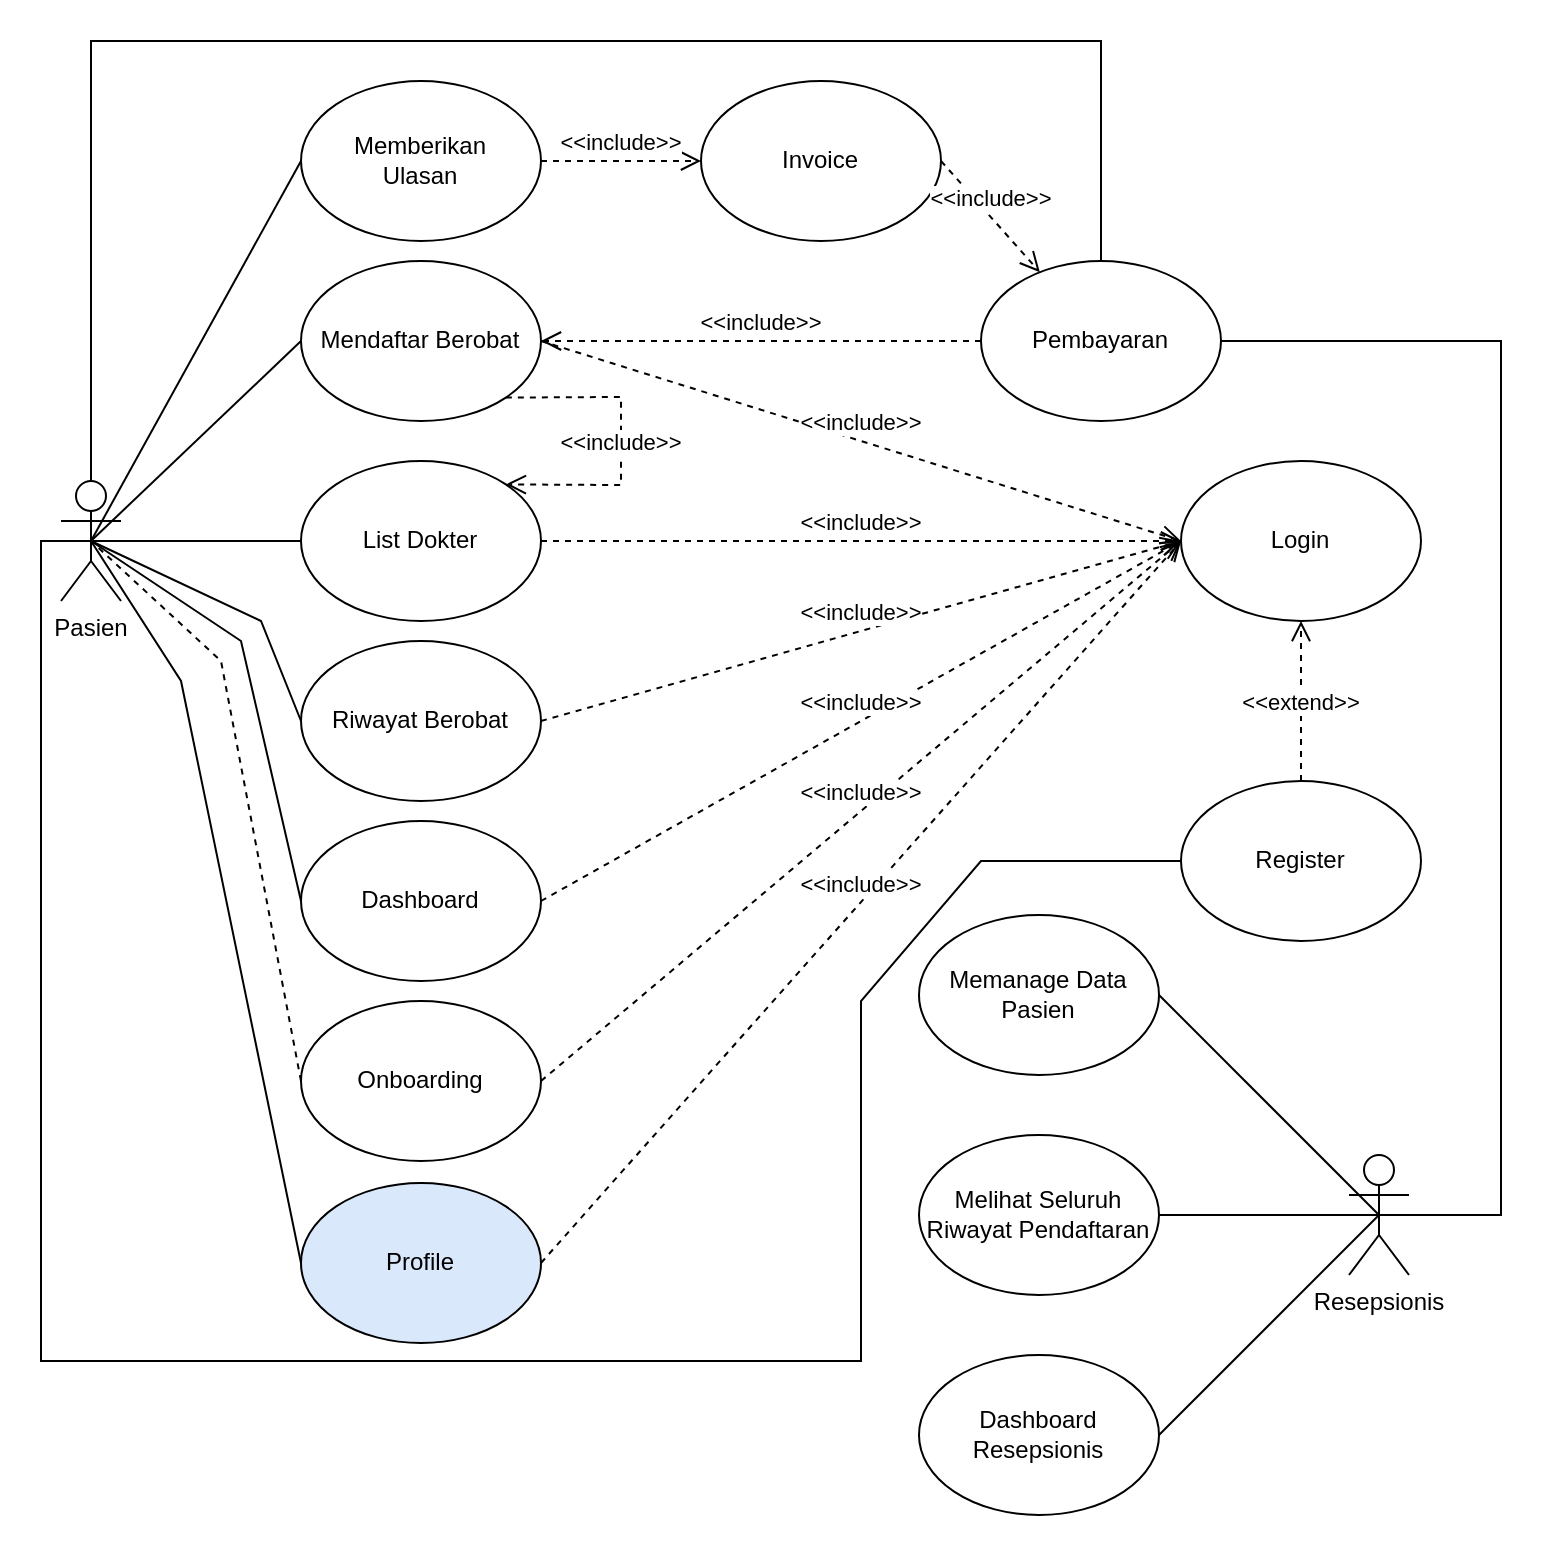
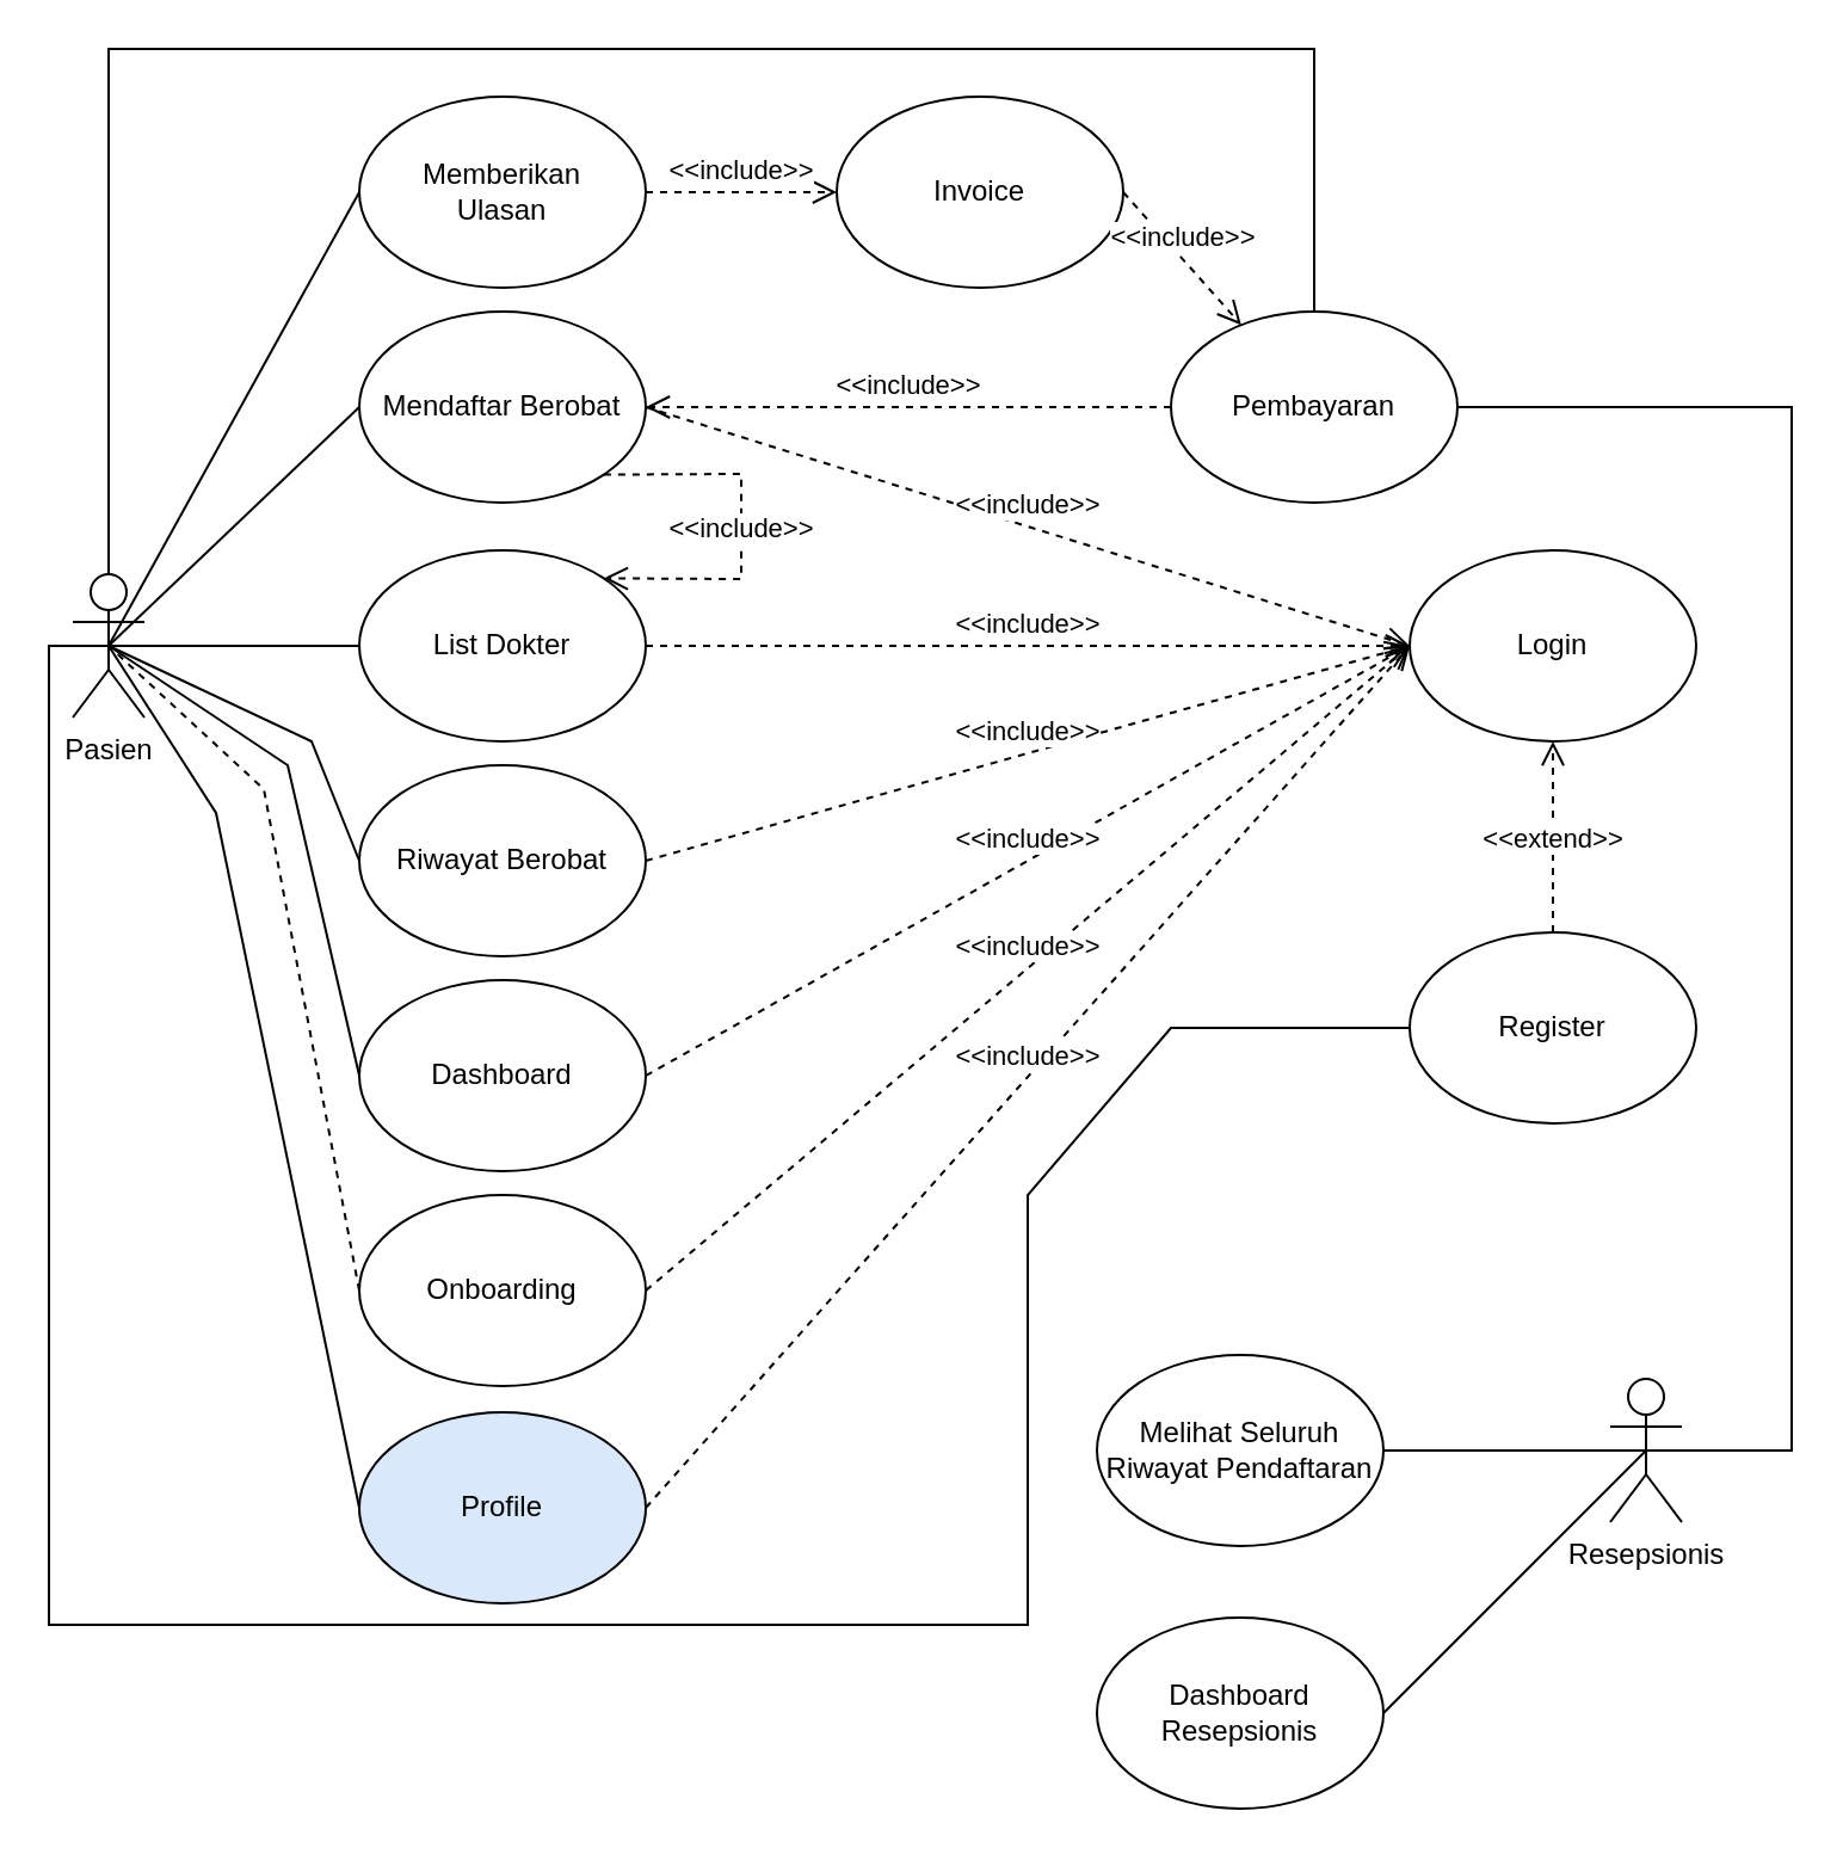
  <mxCell id="0" />
  <mxCell id="1" parent="0" />
  <mxCell id="2" value="List Dokter" style="ellipse;whiteSpace=wrap;html=1;" parent="1" vertex="1"><mxGeometry x="150" y="230" width="120" height="80" as="geometry" /></mxCell>
  <mxCell id="3" value="Mendaftar Berobat" style="ellipse;whiteSpace=wrap;html=1;" parent="1" vertex="1"><mxGeometry x="150" y="130" width="120" height="80" as="geometry" /></mxCell>
  <mxCell id="4" value="Pasien" style="shape=umlActor;verticalLabelPosition=bottom;verticalAlign=top;html=1;outlineConnect=0;" parent="1" vertex="1"><mxGeometry x="30" y="240" width="30" height="60" as="geometry" /></mxCell>
  <mxCell id="5" value="Pembayaran" style="ellipse;whiteSpace=wrap;html=1;" parent="1" vertex="1"><mxGeometry x="490" y="130" width="120" height="80" as="geometry" /></mxCell>
  <mxCell id="6" value="Login" style="ellipse;whiteSpace=wrap;html=1;" parent="1" vertex="1"><mxGeometry x="590" y="230" width="120" height="80" as="geometry" /></mxCell>
  <mxCell id="7" value="Register" style="ellipse;whiteSpace=wrap;html=1;" parent="1" vertex="1"><mxGeometry x="590" y="390" width="120" height="80" as="geometry" /></mxCell>
  <mxCell id="8" value="Riwayat Berobat" style="ellipse;whiteSpace=wrap;html=1;" parent="1" vertex="1"><mxGeometry x="150" y="320" width="120" height="80" as="geometry" /></mxCell>
  <mxCell id="9" value="Dashboard" style="ellipse;whiteSpace=wrap;html=1;" parent="1" vertex="1"><mxGeometry x="150" y="410" width="120" height="80" as="geometry" /></mxCell>
  <mxCell id="10" value="Invoice" style="ellipse;whiteSpace=wrap;html=1;" parent="1" vertex="1"><mxGeometry x="350" y="40" width="120" height="80" as="geometry" /></mxCell>
  <mxCell id="11" value="Memberikan&lt;br&gt;Ulasan" style="ellipse;whiteSpace=wrap;html=1;" parent="1" vertex="1"><mxGeometry x="150" y="40" width="120" height="80" as="geometry" /></mxCell>
  <mxCell id="12" value="Onboarding" style="ellipse;whiteSpace=wrap;html=1;" parent="1" vertex="1"><mxGeometry x="150" y="500" width="120" height="80" as="geometry" /></mxCell>
  <mxCell id="13" value="Resepsionis" style="shape=umlActor;verticalLabelPosition=bottom;verticalAlign=top;html=1;outlineConnect=0;" parent="1" vertex="1"><mxGeometry x="674" y="577" width="30" height="60" as="geometry" /></mxCell>
- <mxCell id="14" value="Memanage Data Pasien" style="ellipse;whiteSpace=wrap;html=1;" parent="1" vertex="1"><mxGeometry x="459" y="457" width="120" height="80" as="geometry" /></mxCell>
  <mxCell id="15" value="&amp;lt;&amp;lt;extend&amp;gt;&amp;gt;" style="html=1;verticalAlign=bottom;endArrow=open;dashed=1;endSize=8;rounded=0;entryX=0.5;entryY=1;entryDx=0;entryDy=0;exitX=0.5;exitY=0;exitDx=0;exitDy=0;" parent="1" source="7" target="6" edge="1"><mxGeometry x="-0.25" relative="1" as="geometry"><mxPoint x="710" y="337.273" as="sourcePoint" /><mxPoint x="510" y="380" as="targetPoint" /><mxPoint as="offset" /></mxGeometry></mxCell>
  <mxCell id="16" value="&amp;lt;&amp;lt;include&amp;gt;&amp;gt;" style="html=1;verticalAlign=bottom;endArrow=open;dashed=1;endSize=8;rounded=0;exitX=1;exitY=0.5;exitDx=0;exitDy=0;entryX=0;entryY=0.5;entryDx=0;entryDy=0;" parent="1" source="2" target="6" edge="1"><mxGeometry relative="1" as="geometry"><mxPoint x="870" y="210" as="sourcePoint" /><mxPoint x="790" y="210" as="targetPoint" /></mxGeometry></mxCell>
  <mxCell id="17" value="&amp;lt;&amp;lt;include&amp;gt;&amp;gt;" style="html=1;verticalAlign=bottom;endArrow=open;dashed=1;endSize=8;rounded=0;exitX=1;exitY=0.5;exitDx=0;exitDy=0;entryX=0;entryY=0.5;entryDx=0;entryDy=0;" parent="1" source="8" target="6" edge="1"><mxGeometry relative="1" as="geometry"><mxPoint x="870" y="210" as="sourcePoint" /><mxPoint x="790" y="210" as="targetPoint" /></mxGeometry></mxCell>
  <mxCell id="18" value="&amp;lt;&amp;lt;include&amp;gt;&amp;gt;" style="html=1;verticalAlign=bottom;endArrow=open;dashed=1;endSize=8;rounded=0;entryX=0;entryY=0.5;entryDx=0;entryDy=0;exitX=1;exitY=0.5;exitDx=0;exitDy=0;" parent="1" source="9" target="6" edge="1"><mxGeometry relative="1" as="geometry"><mxPoint x="870" y="210" as="sourcePoint" /><mxPoint x="790" y="210" as="targetPoint" /></mxGeometry></mxCell>
  <mxCell id="19" value="&amp;lt;&amp;lt;include&amp;gt;&amp;gt;" style="html=1;verticalAlign=bottom;endArrow=open;dashed=1;endSize=8;rounded=0;exitX=1;exitY=0.5;exitDx=0;exitDy=0;entryX=0;entryY=0.5;entryDx=0;entryDy=0;" parent="1" source="12" target="6" edge="1"><mxGeometry relative="1" as="geometry"><mxPoint x="870" y="210" as="sourcePoint" /><mxPoint x="590" y="260" as="targetPoint" /></mxGeometry></mxCell>
  <mxCell id="20" value="&amp;lt;&amp;lt;include&amp;gt;&amp;gt;" style="html=1;verticalAlign=bottom;endArrow=open;dashed=1;endSize=8;rounded=0;exitX=1;exitY=0.5;exitDx=0;exitDy=0;entryX=0;entryY=0.5;entryDx=0;entryDy=0;" parent="1" source="3" target="6" edge="1"><mxGeometry relative="1" as="geometry"><mxPoint x="870" y="210" as="sourcePoint" /><mxPoint x="790" y="210" as="targetPoint" /></mxGeometry></mxCell>
  <mxCell id="21" value="&amp;lt;&amp;lt;include&amp;gt;&amp;gt;" style="html=1;verticalAlign=bottom;endArrow=open;dashed=1;endSize=8;rounded=0;exitX=1;exitY=0.5;exitDx=0;exitDy=0;" parent="1" source="10" target="5" edge="1"><mxGeometry relative="1" as="geometry"><mxPoint x="870" y="210" as="sourcePoint" /><mxPoint x="440" y="90" as="targetPoint" /></mxGeometry></mxCell>
  <mxCell id="22" value="&amp;lt;&amp;lt;include&amp;gt;&amp;gt;" style="html=1;verticalAlign=bottom;endArrow=open;dashed=1;endSize=8;rounded=0;entryX=0;entryY=0.5;entryDx=0;entryDy=0;exitX=1;exitY=0.5;exitDx=0;exitDy=0;" parent="1" source="11" target="10" edge="1"><mxGeometry relative="1" as="geometry"><mxPoint x="290" y="110" as="sourcePoint" /><mxPoint x="790" y="210" as="targetPoint" /></mxGeometry></mxCell>
  <mxCell id="23" value="" style="endArrow=none;html=1;rounded=0;exitX=1;exitY=0.5;exitDx=0;exitDy=0;entryX=0.5;entryY=0.5;entryDx=0;entryDy=0;entryPerimeter=0;" parent="1" source="5" target="13" edge="1"><mxGeometry relative="1" as="geometry"><mxPoint x="740" y="140" as="sourcePoint" /><mxPoint x="900" y="140" as="targetPoint" /><Array as="points"><mxPoint x="750" y="170" /><mxPoint x="750" y="607" /></Array></mxGeometry></mxCell>
  <mxCell id="24" value="" style="endArrow=none;html=1;rounded=0;entryX=0.5;entryY=0.5;entryDx=0;entryDy=0;entryPerimeter=0;exitX=0;exitY=0.5;exitDx=0;exitDy=0;" parent="1" source="3" target="4" edge="1"><mxGeometry relative="1" as="geometry"><mxPoint x="750" y="150" as="sourcePoint" /><mxPoint x="910" y="150" as="targetPoint" /></mxGeometry></mxCell>
  <mxCell id="25" value="" style="endArrow=none;html=1;rounded=0;entryX=0.5;entryY=0.5;entryDx=0;entryDy=0;entryPerimeter=0;exitX=0;exitY=0.5;exitDx=0;exitDy=0;" parent="1" source="2" target="4" edge="1"><mxGeometry relative="1" as="geometry"><mxPoint x="160" y="180" as="sourcePoint" /><mxPoint x="55" y="250" as="targetPoint" /></mxGeometry></mxCell>
  <mxCell id="26" value="" style="endArrow=none;html=1;rounded=0;entryX=0.5;entryY=0.5;entryDx=0;entryDy=0;entryPerimeter=0;exitX=0;exitY=0.5;exitDx=0;exitDy=0;" parent="1" source="8" target="4" edge="1"><mxGeometry relative="1" as="geometry"><mxPoint x="160" y="280" as="sourcePoint" /><mxPoint x="55" y="250" as="targetPoint" /><Array as="points"><mxPoint x="130" y="310" /></Array></mxGeometry></mxCell>
  <mxCell id="27" value="" style="endArrow=none;html=1;rounded=0;entryX=0.5;entryY=0.5;entryDx=0;entryDy=0;entryPerimeter=0;exitX=0;exitY=0.5;exitDx=0;exitDy=0;" parent="1" source="9" target="4" edge="1"><mxGeometry relative="1" as="geometry"><mxPoint x="157.96" y="363.04" as="sourcePoint" /><mxPoint x="55" y="280" as="targetPoint" /><Array as="points"><mxPoint x="120" y="320" /></Array></mxGeometry></mxCell>
  <mxCell id="28" value="" style="endArrow=none;html=1;rounded=0;entryX=0.5;entryY=0.5;entryDx=0;entryDy=0;entryPerimeter=0;exitX=0;exitY=0.5;exitDx=0;exitDy=0;dashed=1;" parent="1" source="12" target="4" edge="1"><mxGeometry relative="1" as="geometry"><mxPoint x="160" y="460" as="sourcePoint" /><mxPoint x="55" y="280" as="targetPoint" /><Array as="points"><mxPoint x="110" y="330" /></Array></mxGeometry></mxCell>
  <mxCell id="29" value="&amp;lt;&amp;lt;include&amp;gt;&amp;gt;" style="html=1;verticalAlign=bottom;endArrow=open;dashed=1;endSize=8;rounded=0;exitX=0;exitY=0.5;exitDx=0;exitDy=0;" parent="1" source="5" target="3" edge="1"><mxGeometry relative="1" as="geometry"><mxPoint x="870" y="210" as="sourcePoint" /><mxPoint x="790" y="210" as="targetPoint" /></mxGeometry></mxCell>
  <mxCell id="30" value="" style="endArrow=none;html=1;rounded=0;entryX=0.5;entryY=0.5;entryDx=0;entryDy=0;entryPerimeter=0;exitX=0;exitY=0.5;exitDx=0;exitDy=0;" parent="1" source="11" target="4" edge="1"><mxGeometry relative="1" as="geometry"><mxPoint x="160" y="180" as="sourcePoint" /><mxPoint x="55" y="250" as="targetPoint" /></mxGeometry></mxCell>
- <mxCell id="31" value="" style="endArrow=none;html=1;rounded=0;entryX=0.5;entryY=0.5;entryDx=0;entryDy=0;entryPerimeter=0;exitX=1;exitY=0.5;exitDx=0;exitDy=0;" parent="1" source="14" target="13" edge="1"><mxGeometry relative="1" as="geometry"><mxPoint x="745" y="110" as="sourcePoint" /><mxPoint x="905" y="110" as="targetPoint" /></mxGeometry></mxCell>
  <mxCell id="32" value="Melihat Seluruh Riwayat Pendaftaran" style="ellipse;whiteSpace=wrap;html=1;" parent="1" vertex="1"><mxGeometry x="459" y="567" width="120" height="80" as="geometry" /></mxCell>
  <mxCell id="33" value="" style="endArrow=none;html=1;rounded=0;entryX=0.5;entryY=0.5;entryDx=0;entryDy=0;entryPerimeter=0;exitX=1;exitY=0.5;exitDx=0;exitDy=0;" parent="1" source="32" target="13" edge="1"><mxGeometry relative="1" as="geometry"><mxPoint x="550" y="500" as="sourcePoint" /><mxPoint x="670" y="570" as="targetPoint" /></mxGeometry></mxCell>
  <mxCell id="34" value="" style="endArrow=none;html=1;rounded=0;exitX=0.5;exitY=0;exitDx=0;exitDy=0;" parent="1" source="5" target="4" edge="1"><mxGeometry relative="1" as="geometry"><mxPoint x="160" y="90" as="sourcePoint" /><mxPoint x="40" y="230" as="targetPoint" /><Array as="points"><mxPoint x="550" y="20" /><mxPoint x="45" y="20" /></Array></mxGeometry></mxCell>
  <mxCell id="35" value="Dashboard Resepsionis" style="ellipse;whiteSpace=wrap;html=1;" parent="1" vertex="1"><mxGeometry x="459" y="677" width="120" height="80" as="geometry" /></mxCell>
  <mxCell id="36" value="" style="endArrow=none;html=1;rounded=0;exitX=1;exitY=0.5;exitDx=0;exitDy=0;entryX=0.5;entryY=0.5;entryDx=0;entryDy=0;entryPerimeter=0;" parent="1" source="35" target="13" edge="1"><mxGeometry relative="1" as="geometry"><mxPoint x="550" y="610" as="sourcePoint" /><mxPoint x="660" y="540" as="targetPoint" /></mxGeometry></mxCell>
  <mxCell id="37" value="" style="endArrow=none;html=1;rounded=0;entryX=0.5;entryY=0.5;entryDx=0;entryDy=0;entryPerimeter=0;exitX=0;exitY=0.5;exitDx=0;exitDy=0;" parent="1" source="7" target="4" edge="1"><mxGeometry width="50" height="50" relative="1" as="geometry"><mxPoint x="400" y="630" as="sourcePoint" /><mxPoint x="80" y="580" as="targetPoint" /><Array as="points"><mxPoint x="490" y="430" /><mxPoint x="430" y="500" /><mxPoint x="430" y="680" /><mxPoint x="20" y="680" /><mxPoint x="20" y="270" /></Array></mxGeometry></mxCell>
  <mxCell id="38" value="&amp;lt;&amp;lt;include&amp;gt;&amp;gt;" style="html=1;verticalAlign=bottom;endArrow=open;dashed=1;endSize=8;rounded=0;exitX=1;exitY=1;exitDx=0;exitDy=0;entryX=1;entryY=0;entryDx=0;entryDy=0;" parent="1" source="3" target="2" edge="1"><mxGeometry x="0.126" relative="1" as="geometry"><mxPoint x="1010" y="200" as="sourcePoint" /><mxPoint x="930" y="200" as="targetPoint" /><Array as="points"><mxPoint x="310" y="198" /><mxPoint x="310" y="242" /></Array><mxPoint as="offset" /></mxGeometry></mxCell>
  <mxCell id="39" value="Profile" style="ellipse;whiteSpace=wrap;html=1;fillColor=#dae8fc;" parent="1" vertex="1"><mxGeometry x="150" y="591" width="120" height="80" as="geometry" /></mxCell>
  <mxCell id="40" value="" style="endArrow=none;html=1;rounded=0;entryX=0;entryY=0.5;entryDx=0;entryDy=0;exitX=0.5;exitY=0.5;exitDx=0;exitDy=0;exitPerimeter=0;" parent="1" source="4" target="39" edge="1"><mxGeometry width="50" height="50" relative="1" as="geometry"><mxPoint x="80" y="360" as="sourcePoint" /><mxPoint x="360" y="500" as="targetPoint" /><Array as="points"><mxPoint x="90" y="340" /></Array></mxGeometry></mxCell>
  <mxCell id="41" value="&amp;lt;&amp;lt;include&amp;gt;&amp;gt;" style="html=1;verticalAlign=bottom;endArrow=open;dashed=1;endSize=8;rounded=0;exitX=1;exitY=0.5;exitDx=0;exitDy=0;" parent="1" source="39" edge="1"><mxGeometry relative="1" as="geometry"><mxPoint x="280" y="550" as="sourcePoint" /><mxPoint x="590" y="270" as="targetPoint" /></mxGeometry></mxCell>
